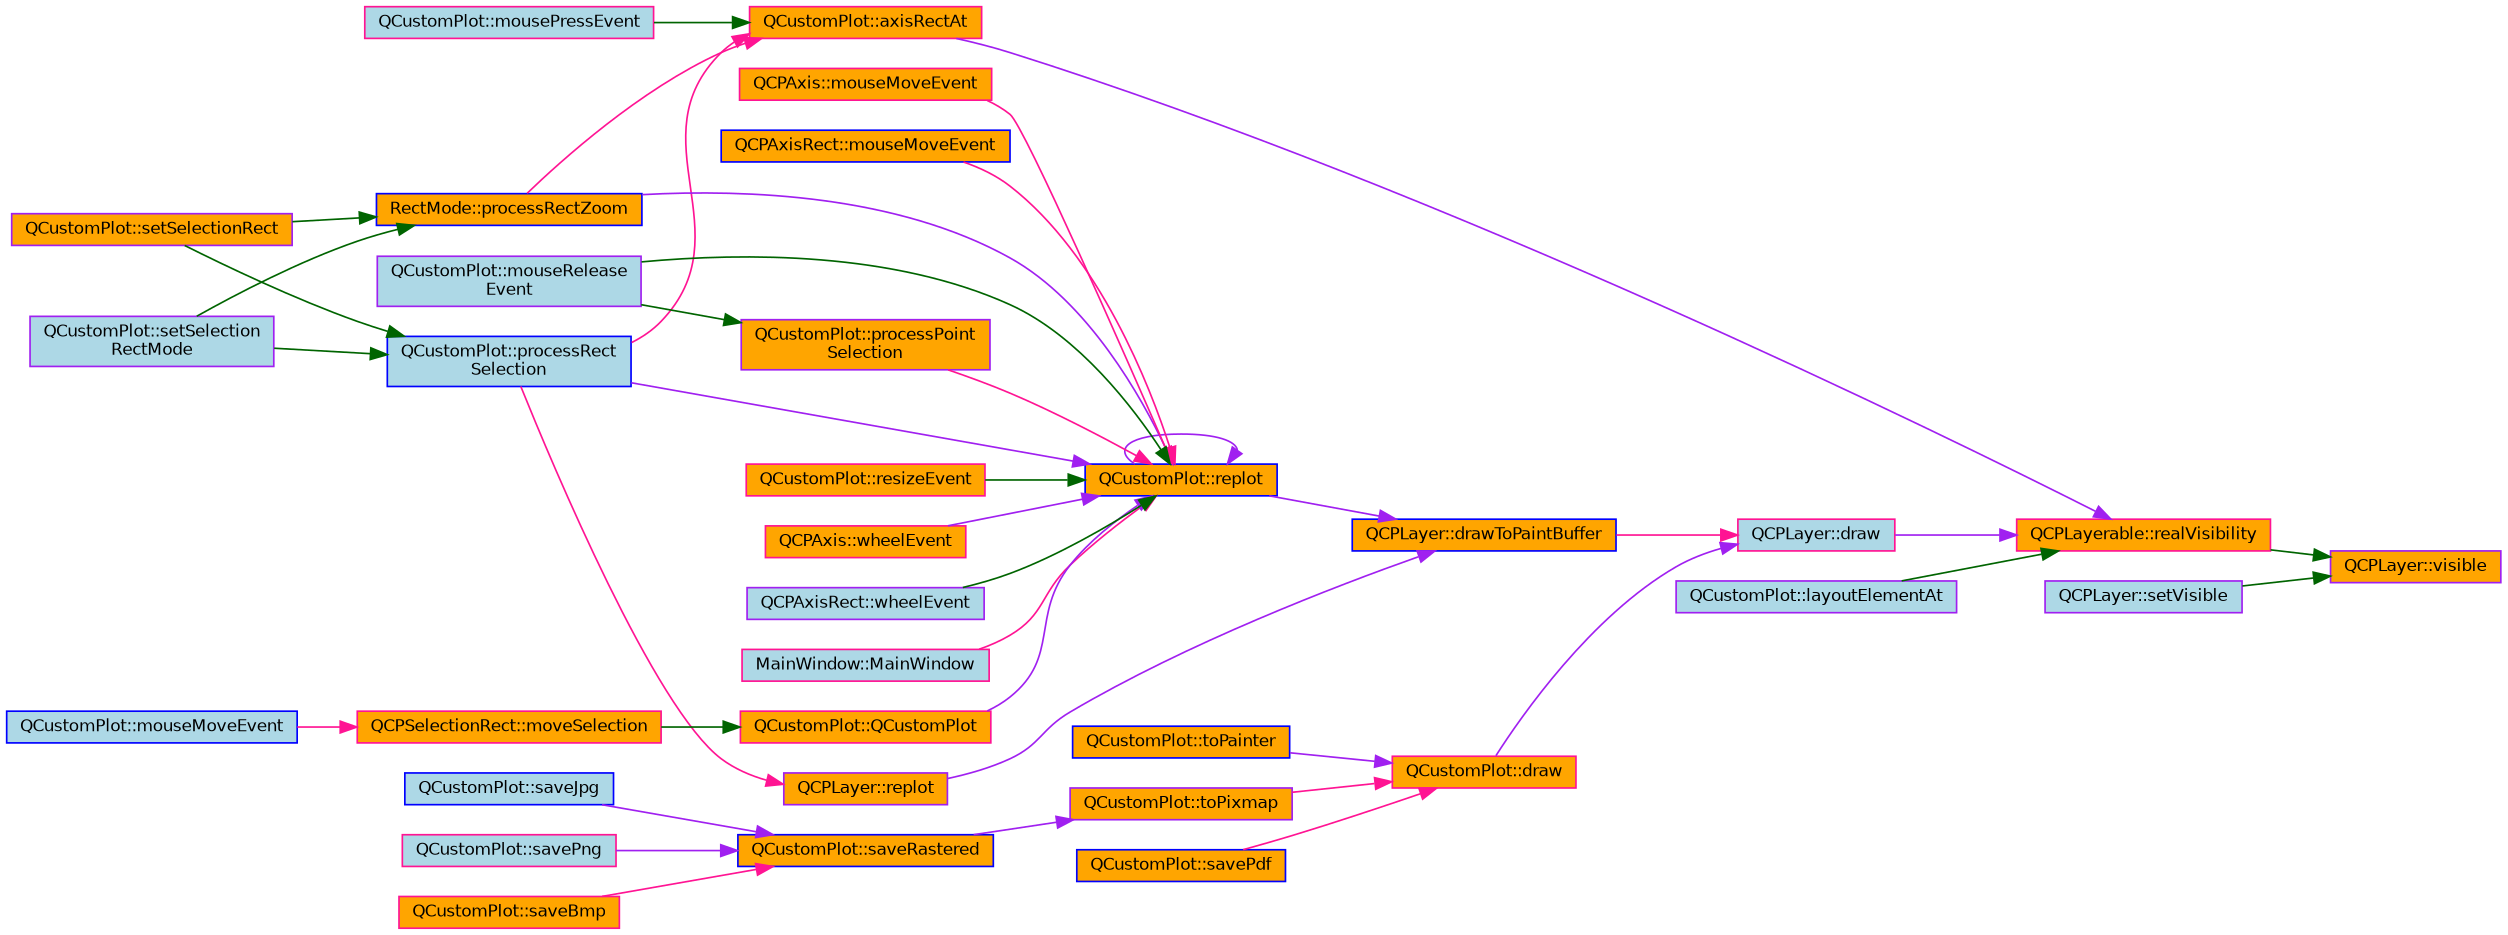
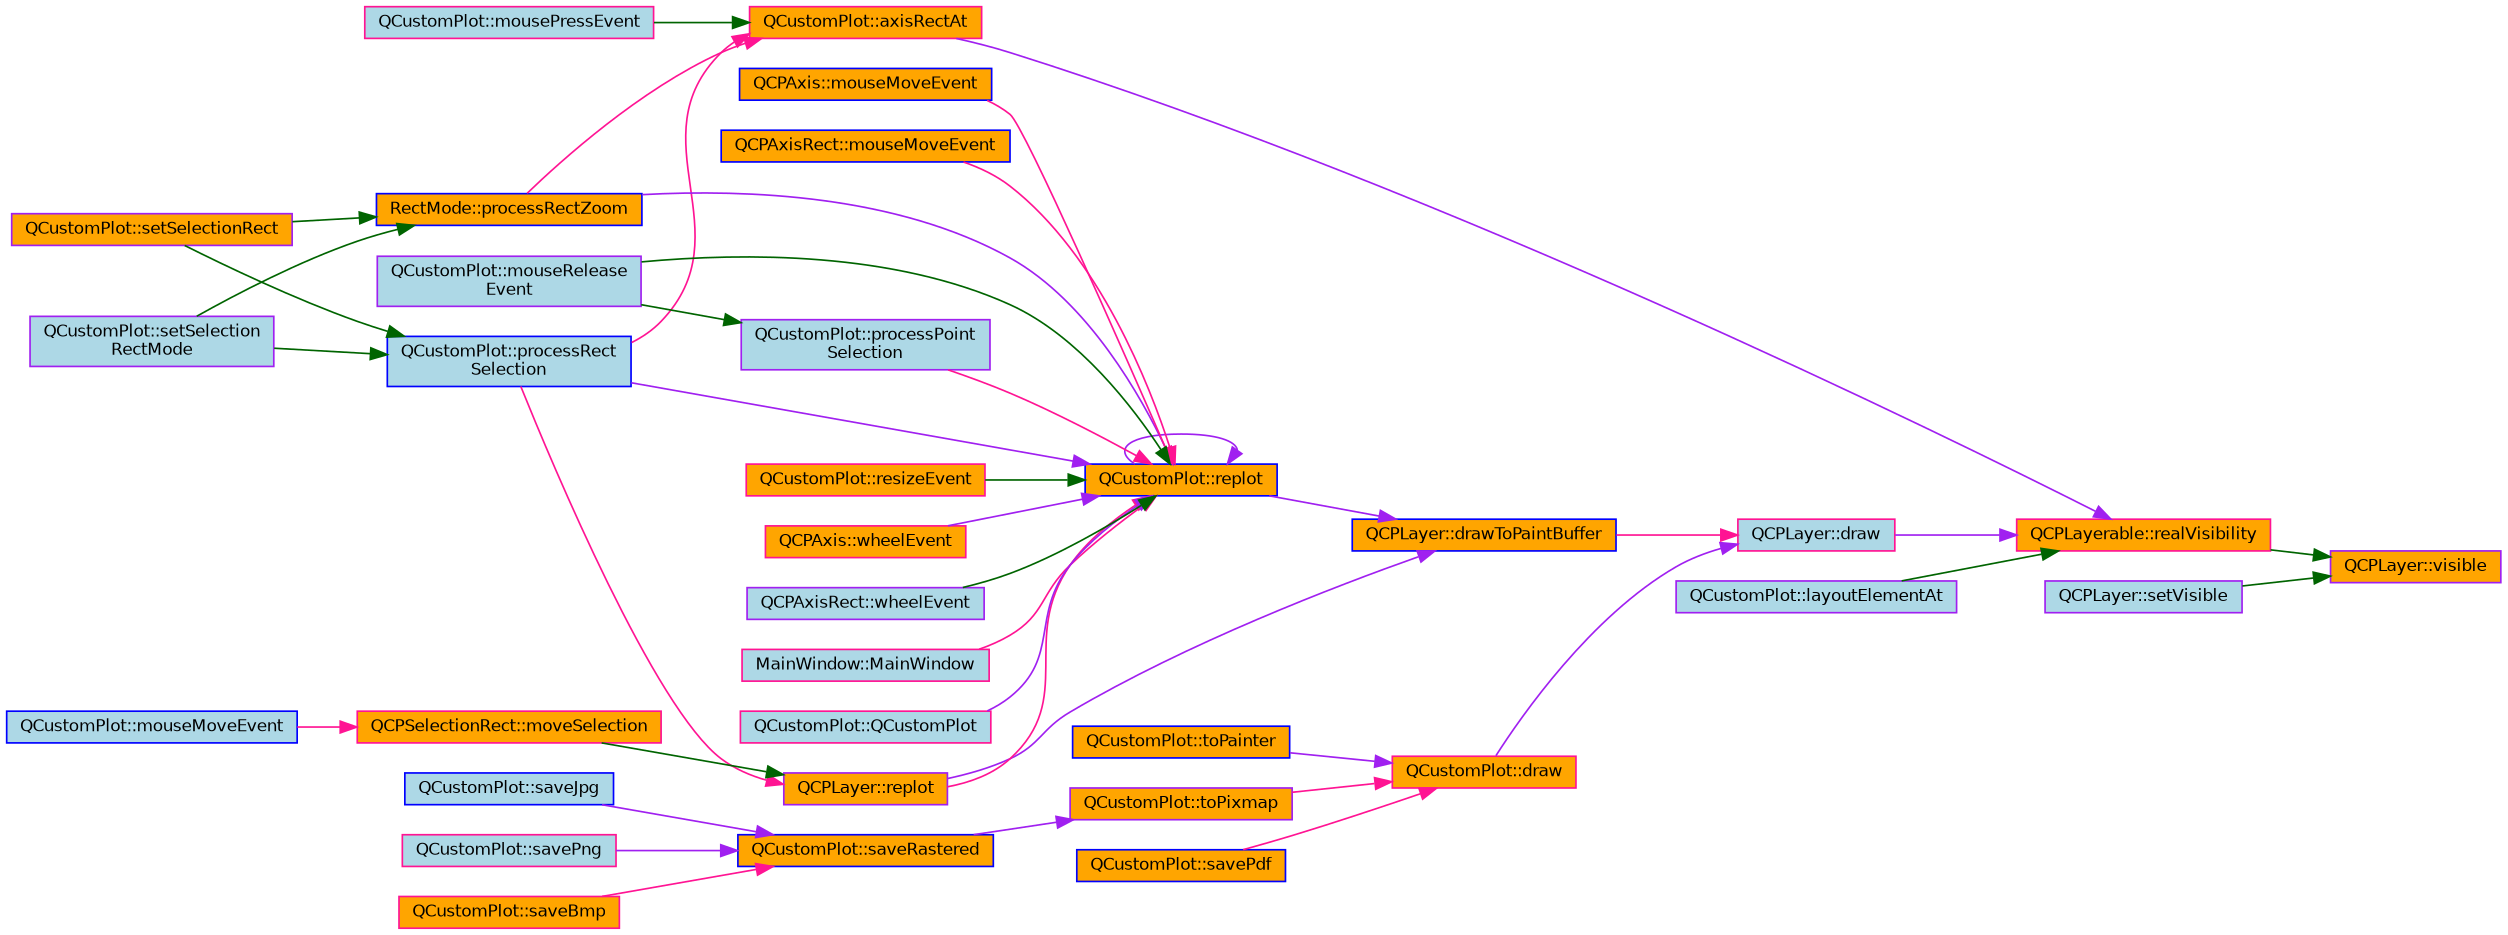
  digraph {
    rankdir=RL
    node [color=deeppink fillcolor=orange fontname=Helvetica fontsize=10 shape=box style=filled]
    edge [color=purple dir=back fontname=Helvetica fontsize=10 labelfontname=Helvetica labelfontsize=10 style=solid]
    n1 [color=purple fontcolor=black height=0.2 label="QCPLayer::visible" width=0.4]
    n2 [height=0.2 label="QCPLayerable::realVisibility" width=0.4]
    n3 [color=purple fillcolor=lightblue height=0.2 label="QCPLayer::setVisible" width=0.4]
    n4 [height=0.2 label="QCustomPlot::axisRectAt" width=0.4]
    n5 [fillcolor=lightblue height=0.2 label="QCPLayer::draw" width=0.4]
    n6 [color=purple fillcolor=lightblue height=0.2 label="QCustomPlot::layoutElementAt" width=0.4]
    n7 [fillcolor=lightblue height=0.2 label="QCustomPlot::mousePressEvent" width=0.4]
    n8 [color=blue fillcolor=lightblue height=0.2 label="QCustomPlot::processRect\lSelection" width=0.4]
    n9 [color=blue height=0.2 label="RectMode::processRectZoom" width=0.4]
    n10 [height=0.2 label="QCustomPlot::draw" width=0.4]
    n11 [color=blue height=0.2 label="QCPLayer::drawToPaintBuffer" width=0.4]
    n12 [color=purple height=0.2 label="QCustomPlot::setSelectionRect" width=0.4]
    n13 [color=purple fillcolor=lightblue height=0.2 label="QCustomPlot::setSelection\lRectMode" width=0.4]
    n14 [color=blue height=0.2 label="QCustomPlot::savePdf" width=0.4]
    n15 [color=blue height=0.2 label="QCustomPlot::toPainter" width=0.4]
    n16 [color=purple height=0.2 label="QCustomPlot::toPixmap" width=0.4]
    n17 [color=purple height=0.2 label="QCPLayer::replot" width=0.4]
    n18 [color=blue height=0.2 label="QCustomPlot::replot" width=0.4]
    n19 [color=blue height=0.2 label="QCustomPlot::saveRastered" width=0.4]
    n20 [height=0.2 label="QCustomPlot::saveBmp" width=0.4]
    n21 [color=blue fillcolor=lightblue height=0.2 label="QCustomPlot::saveJpg" width=0.4]
    n22 [fillcolor=lightblue height=0.2 label="QCustomPlot::savePng" width=0.4]
    n23 [height=0.2 label="QCPSelectionRect::moveSelection" width=0.4]
    n24 [fillcolor=lightblue height=0.2 label="MainWindow::MainWindow" width=0.4]
-   n25 [height=0.2 label="QCPAxis::mouseMoveEvent" width=0.4]
+   n25 [color=blue height=0.2 label="QCPAxis::mouseMoveEvent" width=0.4]
    n26 [color=blue height=0.2 label="QCPAxisRect::mouseMoveEvent" width=0.4]
    n27 [color=purple fillcolor=lightblue height=0.2 label="QCustomPlot::mouseRelease\lEvent" width=0.4]
-   n28 [color=purple height=0.2 label="QCustomPlot::processPoint\lSelection" width=0.4]
-   n29 [height=0.2 label="QCustomPlot::QCustomPlot" width=0.4]
+   n28 [color=purple fillcolor=lightblue height=0.2 label="QCustomPlot::processPoint\lSelection" width=0.4]
+   n29 [fillcolor=lightblue height=0.2 label="QCustomPlot::QCustomPlot" width=0.4]
    n30 [height=0.2 label="QCustomPlot::resizeEvent" width=0.4]
    n31 [height=0.2 label="QCPAxis::wheelEvent" width=0.4]
    n32 [color=purple fillcolor=lightblue height=0.2 label="QCPAxisRect::wheelEvent" width=0.4]
    n33 [color=blue fillcolor=lightblue height=0.2 label="QCustomPlot::mouseMoveEvent" width=0.4]
    n1 -> n2 [color=darkgreen]
    n1 -> n3 [color=darkgreen]
    n2 -> n4
    n2 -> n5
    n2 -> n6 [color=darkgreen]
    n4 -> n7 [color=darkgreen]
    n4 -> n8 [color=deeppink]
    n4 -> n9 [color=deeppink]
    n5 -> n10
    n5 -> n11 [color=deeppink]
    n8 -> n12 [color=darkgreen]
    n8 -> n13 [color=darkgreen]
    n9 -> n12 [color=darkgreen]
    n9 -> n13 [color=darkgreen]
    n10 -> n14 [color=deeppink]
    n10 -> n15
    n10 -> n16 [color=deeppink]
    n11 -> n17
    n11 -> n18
    n16 -> n19
    n17 -> n8 [color=deeppink]
-   n29 -> n23 [color=darkgreen]
+   n17 -> n23 [color=darkgreen]
    n18 -> n8
    n18 -> n9
+   n18 -> n17 [color=deeppink]
    n18 -> n18
    n18 -> n24 [color=deeppink]
    n18 -> n25 [color=deeppink]
    n18 -> n26 [color=deeppink]
    n18 -> n27 [color=darkgreen]
    n18 -> n28 [color=deeppink]
    n18 -> n29
    n18 -> n30 [color=darkgreen]
    n18 -> n31
    n18 -> n32 [color=darkgreen]
    n19 -> n20 [color=deeppink]
    n19 -> n21
    n19 -> n22
    n23 -> n33 [color=deeppink]
    n28 -> n27 [color=darkgreen]
  }
